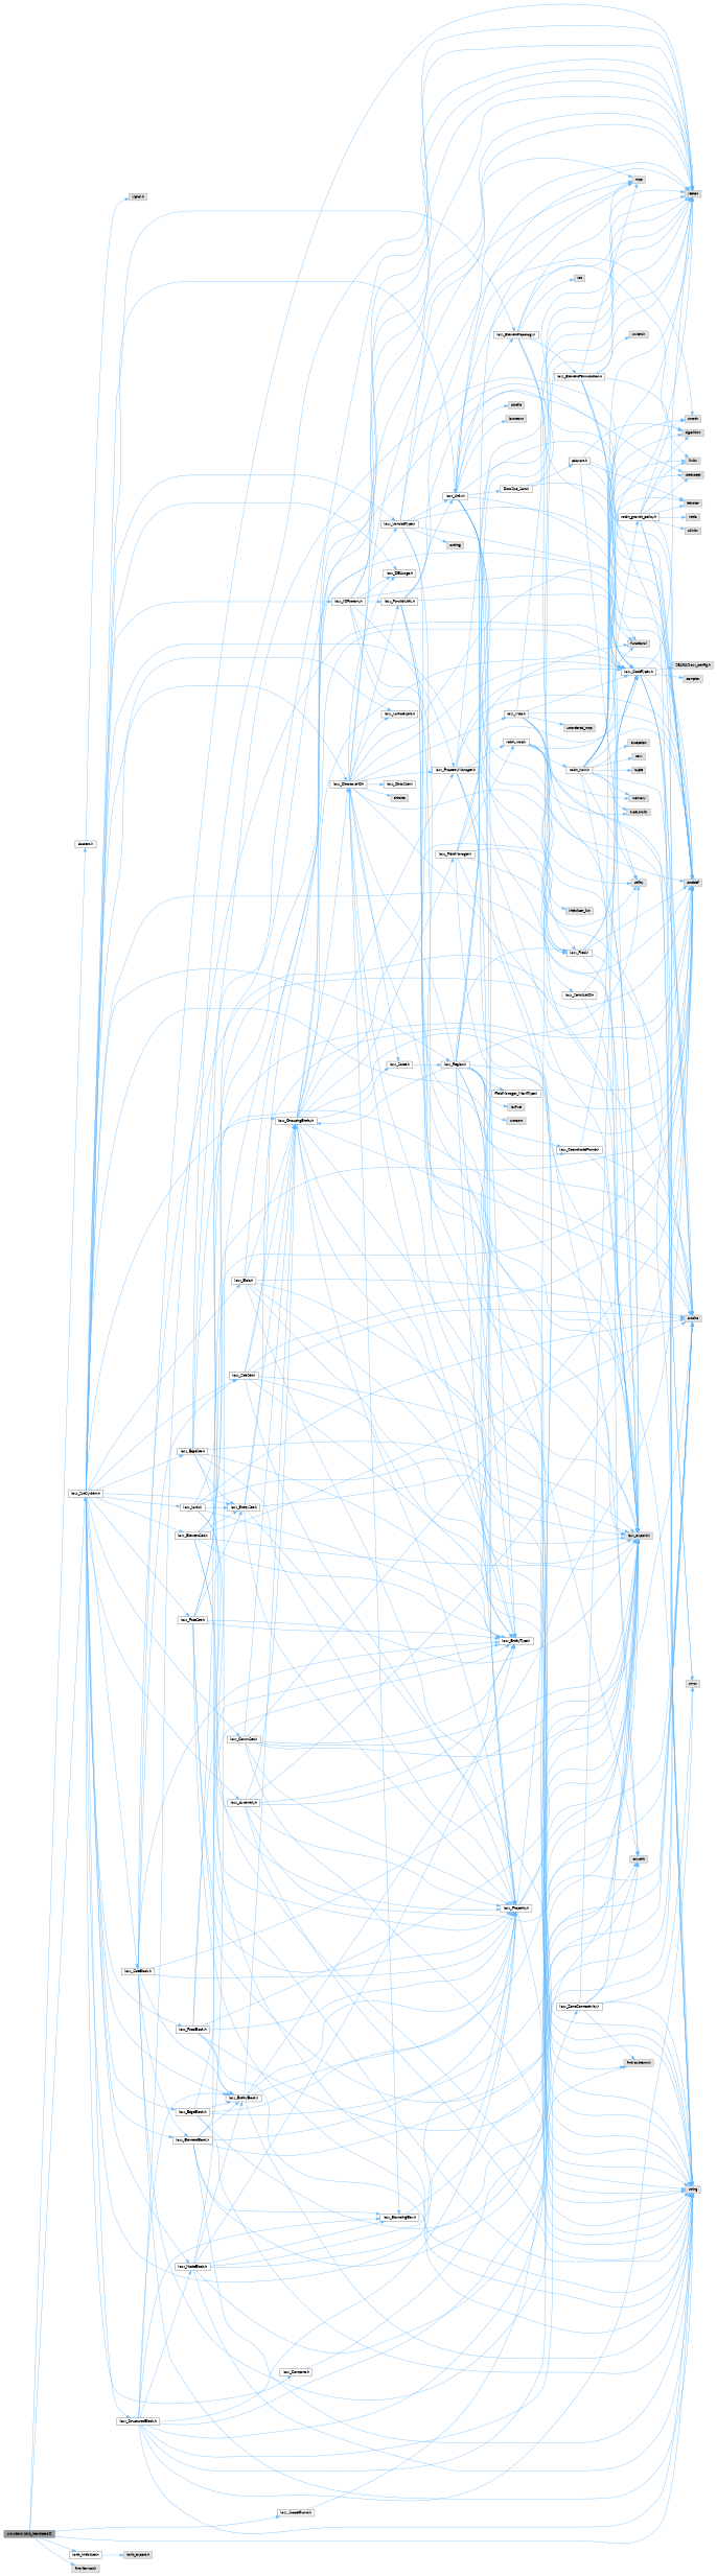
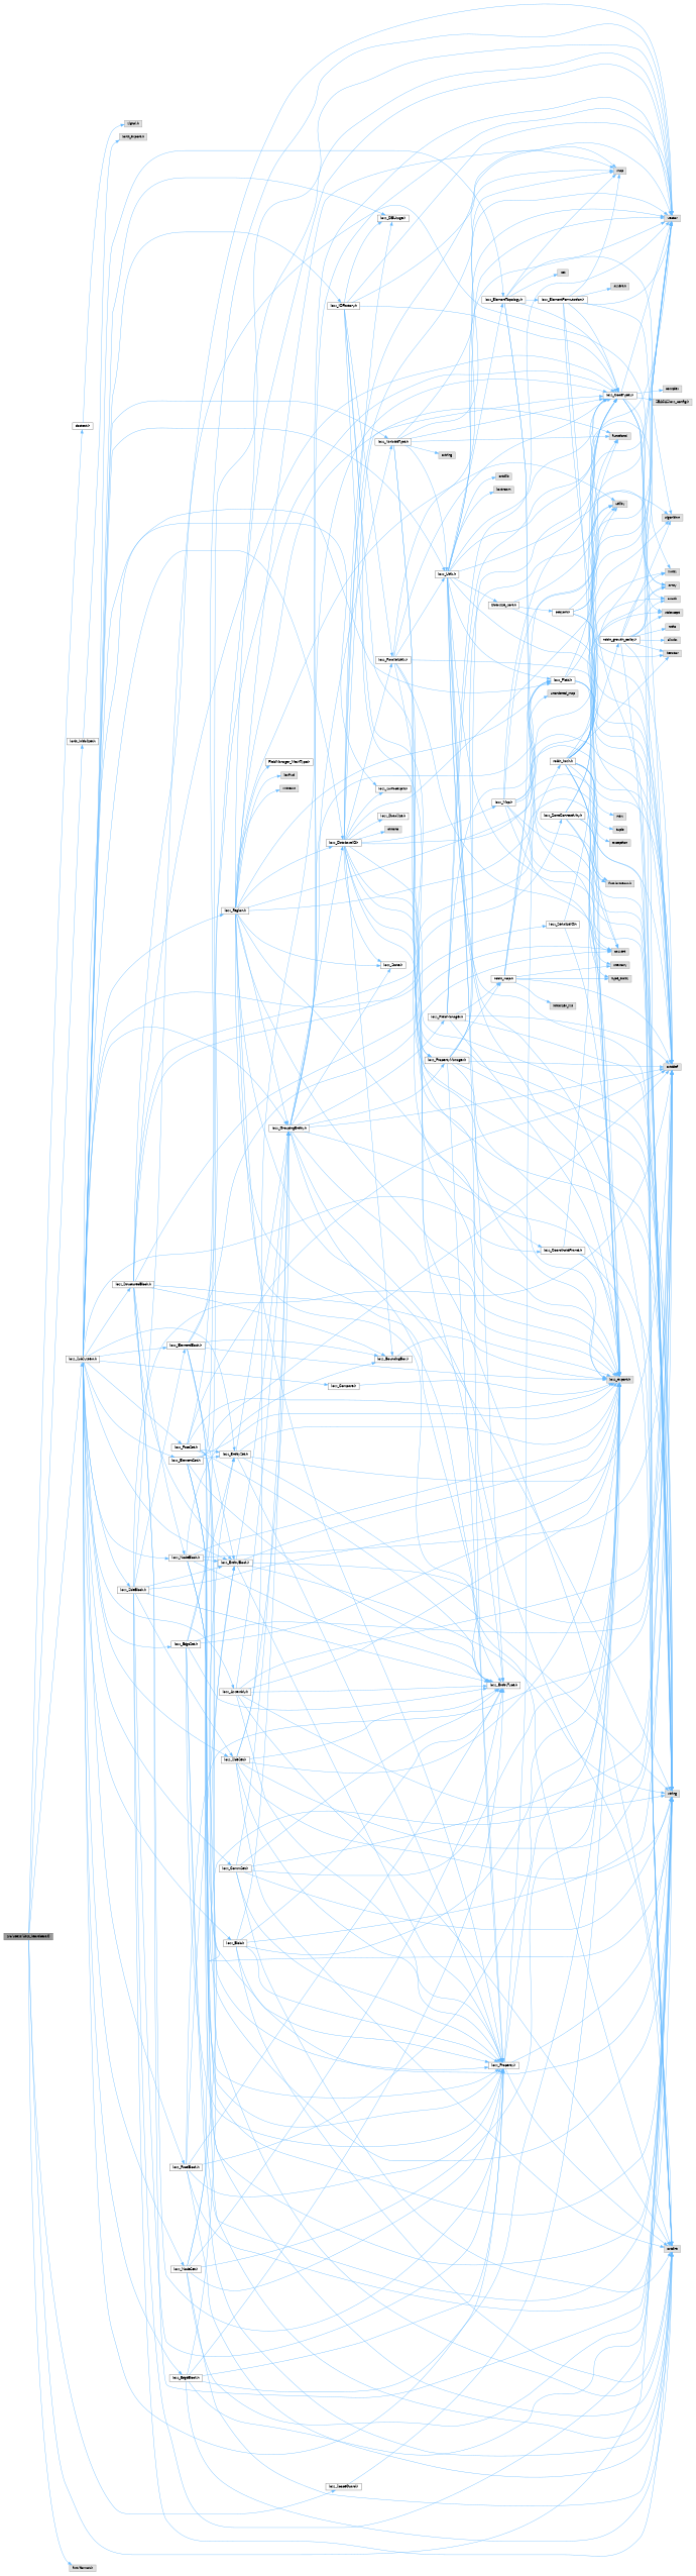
  digraph {
    fontname=Lato
    rankdir=LR
    node [color=grey40 fillcolor=white fontname=Lato fontsize=10 shape=box style=filled]
    edge [color=steelblue1 fontname=Lato fontsize=10 labelfontname=Helvetica labelfontsize=10 style=solid]
    n1 [color=gray40 fillcolor=grey60 fontcolor=black height=0.2 label="src/utest/Utst_heartbeat.C" width=0.4]
    n2 [height=0.2 label="doctest.h" width=0.4]
    n3 [color=grey60 fillcolor="#E0E0E0" height=0.2 label=string width=0.4]
    n4 [height=0.2 label="Ionit_Initializer.h" width=0.4]
    n5 [height=0.2 label="Ioss_ScopeGuard.h" width=0.4]
    n6 [height=0.2 label="Ioss_SubSystem.h" width=0.4]
    n7 [color=grey60 fillcolor="#E0E0E0" height=0.2 label="fmt/format.h" width=0.4]
    n8 [color=grey60 fillcolor="#E0E0E0" height=0.2 label="signal.h" width=0.4]
    n9 [color=grey60 fillcolor="#E0E0E0" height=0.2 label="ionit_export.h" width=0.4]
    n10 [color=grey60 fillcolor="#E0E0E0" height=0.2 label="ioss_export.h" width=0.4]
    n11 [height=0.2 label="Ioss_Assembly.h" width=0.4]
    n12 [height=0.2 label="Ioss_Property.h" width=0.4]
    n13 [height=0.2 label="Ioss_GroupingEntity.h" width=0.4]
    n14 [height=0.2 label="Ioss_DatabaseIO.h" width=0.4]
    n15 [height=0.2 label="Ioss_DBUsage.h" width=0.4]
    n16 [height=0.2 label="Ioss_Field.h" width=0.4]
    n17 [height=0.2 label="Ioss_Utils.h" width=0.4]
    n18 [height=0.2 label="Ioss_ElementTopology.h" width=0.4]
    n19 [height=0.2 label="Ioss_SurfaceSplit.h" width=0.4]
    n20 [height=0.2 label="Ioss_VariableType.h" width=0.4]
    n21 [height=0.2 label="Ioss_Blob.h" width=0.4]
    n22 [height=0.2 label="Ioss_CommSet.h" width=0.4]
    n23 [height=0.2 label="Ioss_Compare.h" width=0.4]
    n24 [height=0.2 label="Ioss_CoordinateFrame.h" width=0.4]
    n25 [height=0.2 label="Ioss_EdgeBlock.h" width=0.4]
    n26 [height=0.2 label="Ioss_EntityBlock.h" width=0.4]
    n27 [height=0.2 label="Ioss_EdgeSet.h" width=0.4]
    n28 [height=0.2 label="Ioss_EntitySet.h" width=0.4]
    n29 [height=0.2 label="Ioss_ElementBlock.h" width=0.4]
    n30 [height=0.2 label="Ioss_ElementSet.h" width=0.4]
    n31 [height=0.2 label="Ioss_FaceBlock.h" width=0.4]
    n32 [height=0.2 label="Ioss_FaceSet.h" width=0.4]
    n33 [height=0.2 label="Ioss_IOFactory.h" width=0.4]
    n34 [height=0.2 label="Ioss_NodeBlock.h" width=0.4]
-   n35 [height=0.2 label="Ioss_Ionit.h" width=0.4]
+   n35 [height=0.2 label="Ioss_NodeSet.h" width=0.4]
    n36 [height=0.2 label="Ioss_Region.h" width=0.4]
    n37 [height=0.2 label="Ioss_SerializeIO.h" width=0.4]
    n38 [height=0.2 label="Ioss_SideBlock.h" width=0.4]
    n39 [height=0.2 label="Ioss_SideSet.h" width=0.4]
    n40 [height=0.2 label="Ioss_StructuredBlock.h" width=0.4]
    n41 [height=0.2 label="Ioss_EntityType.h" width=0.4]
    n42 [color=grey60 fillcolor="#E0E0E0" height=0.2 label=cstdint width=0.4]
    n43 [color=grey60 fillcolor="#E0E0E0" height=0.2 label=cstddef width=0.4]
    n44 [color=grey60 fillcolor="#E0E0E0" height=0.2 label=vector width=0.4]
    n45 [height=0.2 label="Ioss_CodeTypes.h" width=0.4]
    n46 [height=0.2 label="Ioss_PropertyManager.h" width=0.4]
    n47 [height=0.2 label="Ioss_State.h" width=0.4]
    n48 [height=0.2 label="Ioss_FieldManager.h" width=0.4]
    n49 [height=0.2 label="Ioss_BoundingBox.h" width=0.4]
    n50 [height=0.2 label="Ioss_DataSize.h" width=0.4]
    n51 [height=0.2 label="Ioss_Map.h" width=0.4]
    n52 [height=0.2 label="Ioss_ParallelUtils.h" width=0.4]
    n53 [color=grey60 fillcolor="#E0E0E0" height=0.2 label=map width=0.4]
    n54 [color=grey60 fillcolor="#E0E0E0" height=0.2 label=utility width=0.4]
    n55 [color=grey60 fillcolor="#E0E0E0" height=0.2 label=chrono width=0.4]
    n56 [color=grey60 fillcolor="#E0E0E0" height=0.2 label=cassert width=0.4]
    n57 [height=0.2 label="DataSize_Sort.h" width=0.4]
    n58 [color=grey60 fillcolor="#E0E0E0" height=0.2 label=algorithm width=0.4]
    n59 [color=grey60 fillcolor="#E0E0E0" height=0.2 label=cmath width=0.4]
    n60 [color=grey60 fillcolor="#E0E0E0" height=0.2 label=cstdlib width=0.4]
    n61 [color=grey60 fillcolor="#E0E0E0" height=0.2 label=iostream width=0.4]
    n62 [color=grey60 fillcolor="#E0E0E0" height=0.2 label=stdexcept width=0.4]
    n63 [height=0.2 label="Ioss_ElementPermutation.h" width=0.4]
    n64 [color=grey60 fillcolor="#E0E0E0" height=0.2 label=set width=0.4]
    n65 [color=grey60 fillcolor="#E0E0E0" height=0.2 label=functional width=0.4]
    n66 [color=grey60 fillcolor="#E0E0E0" height=0.2 label=cstring width=0.4]
    n67 [height=0.2 label="FieldManager_MeshType.h" width=0.4]
    n68 [color=grey60 fillcolor="#E0E0E0" height=0.2 label=iosfwd width=0.4]
    n69 [color=grey60 fillcolor="#E0E0E0" height=0.2 label=sstream width=0.4]
    n70 [color=grey60 fillcolor="#E0E0E0" height=0.2 label="fmt/ostream.h" width=0.4]
    n71 [color=grey60 fillcolor="#E0E0E0" height=0.2 label=array width=0.4]
    n72 [height=0.2 label="Ioss_ZoneConnectivity.h" width=0.4]
    n73 [color=grey60 fillcolor="#E0E0E0" height=0.2 label="SEACASIoss_config.h" width=0.4]
    n74 [color=grey60 fillcolor="#E0E0E0" height=0.2 label=complex width=0.4]
    n75 [height=0.2 label="robin_map.h" width=0.4]
    n76 [color=grey60 fillcolor="#E0E0E0" height=0.2 label=unordered_map width=0.4]
    n77 [height=0.2 label="pdqsort.h" width=0.4]
    n78 [color=grey60 fillcolor="#E0E0E0" height=0.2 label="assert.h" width=0.4]
    n79 [color=grey60 fillcolor="#E0E0E0" height=0.2 label=limits width=0.4]
    n80 [color=grey60 fillcolor="#E0E0E0" height=0.2 label=iterator width=0.4]
    n81 [color=grey60 fillcolor="#E0E0E0" height=0.2 label=initializer_list width=0.4]
    n82 [color=grey60 fillcolor="#E0E0E0" height=0.2 label=memory width=0.4]
    n83 [color=grey60 fillcolor="#E0E0E0" height=0.2 label=type_traits width=0.4]
    n84 [height=0.2 label="robin_hash.h" width=0.4]
    n85 [color=grey60 fillcolor="#E0E0E0" height=0.2 label=exception width=0.4]
    n86 [color=grey60 fillcolor="#E0E0E0" height=0.2 label=new width=0.4]
    n87 [color=grey60 fillcolor="#E0E0E0" height=0.2 label=tuple width=0.4]
    n88 [height=0.2 label="robin_growth_policy.h" width=0.4]
    n89 [color=grey60 fillcolor="#E0E0E0" height=0.2 label=climits width=0.4]
    n90 [color=grey60 fillcolor="#E0E0E0" height=0.2 label=ratio width=0.4]
    n1 -> n2
    n1 -> n3
    n1 -> n4
    n1 -> n5
    n1 -> n6
    n1 -> n7
    n2 -> n8
    n4 -> n9
    n5 -> n10
    n6 -> n11
    n6 -> n12
    n6 -> n13
    n6 -> n14
    n6 -> n15
    n6 -> n16
    n6 -> n17
    n6 -> n18
    n6 -> n19
    n6 -> n20
    n6 -> n21
    n6 -> n22
    n6 -> n23
    n6 -> n24
    n6 -> n25
    n6 -> n26
    n6 -> n27
    n6 -> n28
    n6 -> n29
    n6 -> n30
    n6 -> n31
    n6 -> n32
    n6 -> n33
    n6 -> n34
    n6 -> n35
    n6 -> n36
    n6 -> n37
    n6 -> n38
    n6 -> n39
    n6 -> n40
    n11 -> n3
    n11 -> n10
    n11 -> n12
    n11 -> n13
    n11 -> n41
    n11 -> n42
    n11 -> n43
    n12 -> n3
    n12 -> n10
    n12 -> n42
    n12 -> n44
    n13 -> n3
    n13 -> n10
-   n13 -> n12
    n13 -> n14
    n13 -> n16
    n13 -> n20
    n13 -> n41
    n13 -> n42
    n13 -> n43
    n13 -> n44
    n13 -> n45
    n13 -> n46
    n13 -> n47
    n13 -> n48
    n14 -> n3
    n14 -> n10
    n14 -> n15
    n14 -> n19
    n14 -> n41
    n14 -> n42
    n14 -> n43
    n14 -> n44
    n14 -> n45
    n14 -> n46
    n14 -> n47
    n14 -> n49
    n14 -> n50
    n14 -> n51
    n14 -> n52
    n14 -> n53
    n14 -> n54
    n14 -> n55
    n16 -> n3
    n16 -> n10
    n16 -> n43
    n16 -> n44
    n16 -> n45
    n17 -> n3
    n17 -> n10
    n17 -> n12
    n17 -> n16
    n17 -> n18
    n17 -> n41
    n17 -> n42
    n17 -> n43
    n17 -> n44
    n17 -> n45
    n17 -> n56
    n17 -> n57
    n17 -> n58
    n17 -> n59
    n17 -> n60
    n17 -> n61
    n17 -> n62
    n18 -> n3
    n18 -> n10
    n18 -> n44
    n18 -> n45
    n18 -> n53
    n18 -> n63
    n18 -> n64
    n20 -> n3
    n20 -> n10
    n20 -> n17
    n20 -> n44
    n20 -> n45
    n20 -> n53
    n20 -> n65
    n20 -> n66
    n21 -> n3
    n21 -> n10
    n21 -> n12
    n21 -> n13
    n21 -> n41
    n21 -> n42
    n21 -> n43
    n22 -> n3
    n22 -> n10
    n22 -> n12
    n22 -> n13
    n22 -> n41
    n22 -> n42
    n22 -> n43
    n23 -> n10
    n24 -> n10
    n24 -> n42
    n24 -> n44
    n25 -> n3
    n25 -> n10
    n25 -> n12
    n25 -> n26
    n25 -> n41
    n25 -> n42
    n26 -> n3
    n26 -> n10
    n26 -> n12
    n26 -> n13
    n26 -> n43
    n27 -> n3
    n27 -> n10
    n27 -> n12
    n27 -> n28
    n27 -> n41
    n27 -> n42
    n27 -> n43
    n27 -> n44
    n28 -> n3
    n28 -> n10
    n28 -> n12
    n28 -> n13
    n28 -> n43
    n29 -> n3
    n29 -> n10
    n29 -> n12
    n29 -> n26
    n29 -> n45
    n29 -> n49
    n29 -> n56
    n30 -> n3
    n30 -> n10
    n30 -> n12
    n30 -> n28
    n30 -> n41
    n30 -> n42
    n30 -> n43
    n30 -> n44
    n31 -> n3
    n31 -> n10
    n31 -> n12
    n31 -> n26
    n31 -> n41
    n31 -> n42
    n31 -> n43
    n32 -> n3
    n32 -> n10
    n32 -> n12
    n32 -> n28
    n32 -> n41
    n32 -> n42
    n32 -> n43
    n32 -> n44
    n33 -> n3
    n33 -> n10
    n33 -> n15
    n33 -> n44
    n33 -> n45
    n33 -> n46
    n33 -> n52
    n33 -> n53
    n34 -> n3
    n34 -> n10
    n34 -> n12
    n34 -> n26
    n34 -> n41
    n34 -> n42
    n34 -> n43
    n34 -> n49
    n35 -> n3
    n35 -> n10
    n35 -> n12
    n35 -> n28
    n35 -> n41
    n35 -> n42
    n35 -> n43
    n36 -> n3
    n36 -> n10
    n36 -> n12
    n36 -> n13
    n36 -> n14
    n36 -> n16
    n36 -> n24
    n36 -> n41
    n36 -> n42
    n36 -> n43
    n36 -> n44
-   n47 -> n36
+   n36 -> n47
    n36 -> n53
    n36 -> n54
    n36 -> n65
    n36 -> n67
    n36 -> n68
    n36 -> n69
    n36 -> n70
    n37 -> n10
    n37 -> n45
    n38 -> n3
    n38 -> n10
    n38 -> n12
    n38 -> n26
    n38 -> n29
    n38 -> n39
    n38 -> n41
    n38 -> n42
    n38 -> n43
    n38 -> n44
    n39 -> n3
    n39 -> n10
    n39 -> n12
    n39 -> n13
    n39 -> n41
    n39 -> n42
    n39 -> n43
    n39 -> n44
    n40 -> n3
    n40 -> n10
    n40 -> n12
    n40 -> n26
    n40 -> n34
    n40 -> n45
    n40 -> n49
    n40 -> n56
    n40 -> n70
    n40 -> n71
    n40 -> n72
    n45 -> n3
    n45 -> n42
    n45 -> n43
    n45 -> n44
    n45 -> n71
    n45 -> n73
    n45 -> n74
    n46 -> n3
    n46 -> n10
    n46 -> n12
    n46 -> n43
    n46 -> n44
    n46 -> n45
    n46 -> n75
    n48 -> n3
    n48 -> n10
    n48 -> n16
    n48 -> n43
    n48 -> n44
    n48 -> n45
    n48 -> n75
    n49 -> n10
    n51 -> n3
    n51 -> n10
    n51 -> n16
    n51 -> n42
    n51 -> n43
    n51 -> n44
    n51 -> n45
    n51 -> n76
    n52 -> n3
    n52 -> n10
    n52 -> n17
    n52 -> n43
    n52 -> n44
    n52 -> n45
    n52 -> n56
    n57 -> n43
    n57 -> n44
    n57 -> n77
    n63 -> n3
    n63 -> n10
    n63 -> n44
    n63 -> n45
    n63 -> n53
    n63 -> n78
    n63 -> n79
    n72 -> n3
    n72 -> n10
    n72 -> n45
    n72 -> n56
    n72 -> n70
    n72 -> n71
    n75 -> n43
    n75 -> n54
    n75 -> n65
    n75 -> n81
    n75 -> n82
    n75 -> n83
    n75 -> n84
    n77 -> n43
    n77 -> n54
    n77 -> n58
    n77 -> n65
    n77 -> n80
    n84 -> n42
    n84 -> n43
    n84 -> n44
    n84 -> n54
    n84 -> n56
    n84 -> n58
    n84 -> n59
    n84 -> n62
    n84 -> n79
    n84 -> n80
    n84 -> n82
    n84 -> n83
    n84 -> n85
    n84 -> n86
    n84 -> n87
    n84 -> n88
    n88 -> n42
    n88 -> n43
    n88 -> n58
    n88 -> n59
    n88 -> n62
    n88 -> n71
    n88 -> n79
    n88 -> n80
    n88 -> n89
    n88 -> n90
  }
